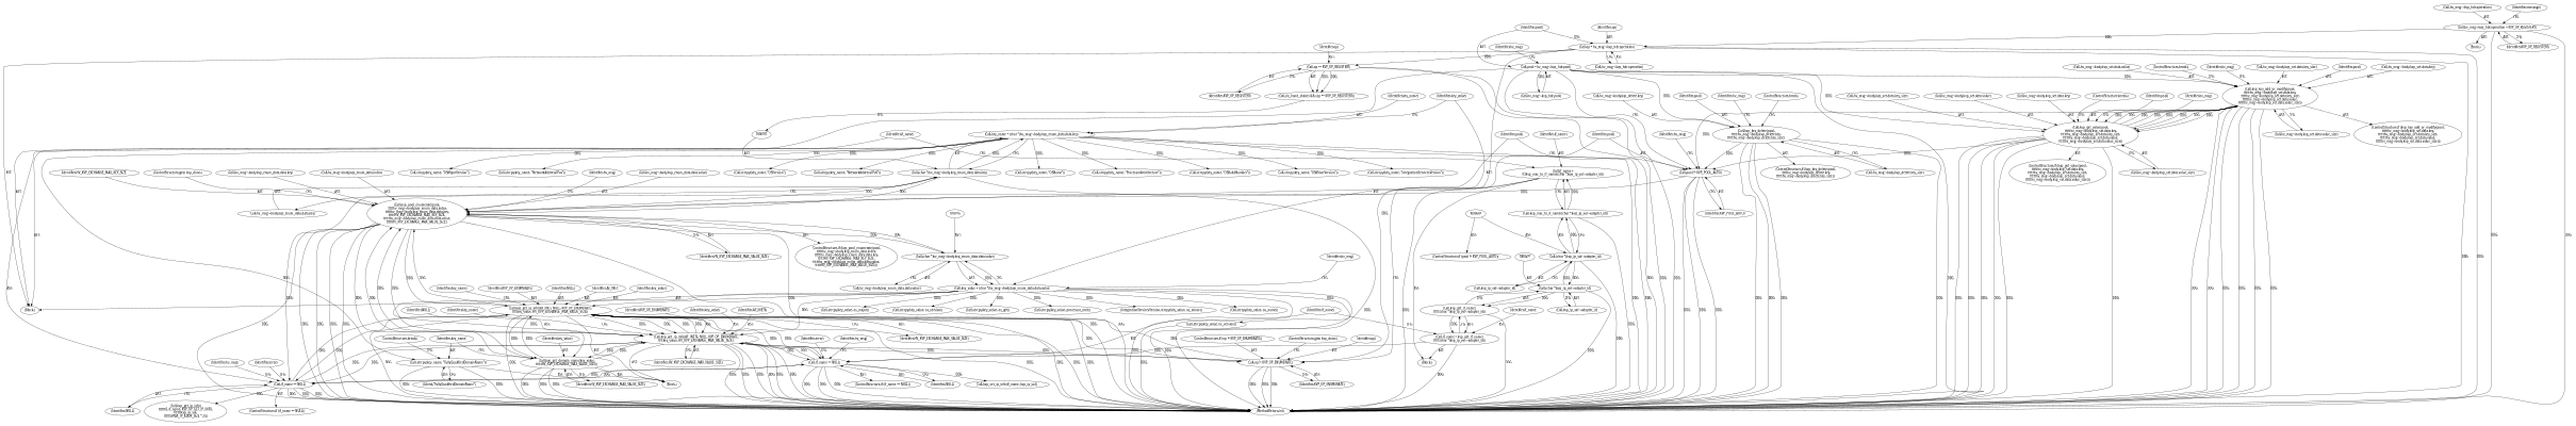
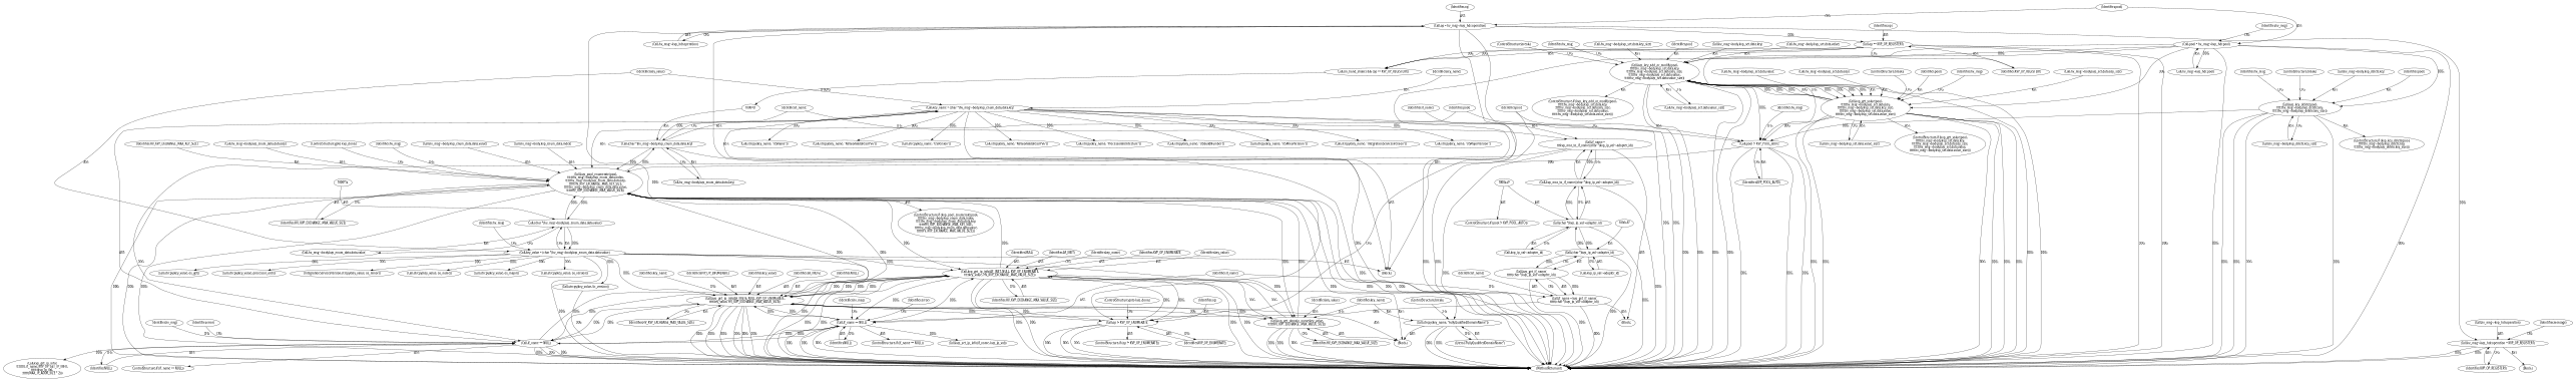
  digraph {
    fontname="Fira Sans"
    node [fontname="Fira Sans"]
    edge [fontname="Fira Sans"]
    n1 [label="(Call,strcpy(key_name, \"FullyQualifiedDomainName\"))"]
    n2 [label="(MethodReturn,int)"]
    n3 [label="(Block,)"]
    n4 [label="(Literal,\"FullyQualifiedDomainName\")"]
    n5 [label="(Call,key_name = (char *)hv_msg->body.kvp_enum_data.data.key)"]
    n6 [label="(Call,(char *)hv_msg->body.kvp_enum_data.data.key)"]
    n7 [label="(Call,strcpy(key_name, \"OSName\"))"]
    n8 [label="(Call,strcpy(key_name, \"NetworkAddressIPv4\"))"]
    n9 [label="(Block,)"]
    n10 [label="(Call,strcpy(key_name, \"OSVersion\"))"]
    n11 [label="(Call,strcpy(key_name, \"NetworkAddressIPv6\"))"]
    n12 [label="(Call,strcpy(key_name, \"ProcessorArchitecture\"))"]
    n13 [label="(Call,strcpy(key_name, \"OSBuildNumber\"))"]
    n14 [label="(Call,strcpy(key_name, \"OSMinorVersion\"))"]
    n15 [label="(Call,strcpy(key_name, \"IntegrationServicesVersion\"))"]
    n16 [label="(Call,strcpy(key_name, \"OSMajorVersion\"))"]
    n17 [label="(Call,kvp_pool_enumerate(pool,\n\t\t\t\t\thv_msg->body.kvp_enum_data.index,\n\t\t\t\t\thv_msg->body.kvp_enum_data.data.key,\n\t\t\t\t\tHV_KVP_EXCHANGE_MAX_KEY_SIZE,\n\t\t\t\t\thv_msg->body.kvp_enum_data.data.value,\n\t\t\t\t\tHV_KVP_EXCHANGE_MAX_VALUE_SIZE))"]
    n18 [label="(Call,hv_msg->body.kvp_enum_data.data.key)"]
    n19 [label="(Call,(char *)hv_msg->body.kvp_enum_data.data.value)"]
    n20 [label="(Call,kvp_get_ip_info(AF_INET, NULL, KVP_OP_ENUMERATE,\n\t\t\t\tkey_value, HV_KVP_EXCHANGE_MAX_VALUE_SIZE))"]
    n21 [label="(Call,kvp_get_ip_info(AF_INET6, NULL, KVP_OP_ENUMERATE,\n\t\t\t\tkey_value, HV_KVP_EXCHANGE_MAX_VALUE_SIZE))"]
    n22 [label="(Call,kvp_get_domain_name(key_value,\n\t\t\t\t\tHV_KVP_EXCHANGE_MAX_VALUE_SIZE))"]
    n23 [label="(Identifier,HV_KVP_EXCHANGE_MAX_VALUE_SIZE)"]
    n24 [label="(ControlStructure,if (kvp_pool_enumerate(pool,\n\t\t\t\t\thv_msg->body.kvp_enum_data.index,\n\t\t\t\t\thv_msg->body.kvp_enum_data.data.key,\n\t\t\t\t\tHV_KVP_EXCHANGE_MAX_KEY_SIZE,\n\t\t\t\t\thv_msg->body.kvp_enum_data.data.value,\n\t\t\t\t\tHV_KVP_EXCHANGE_MAX_VALUE_SIZE)))"]
    n25 [label="(Call,key_value = (char *)hv_msg->body.kvp_enum_data.data.value)"]
    n26 [label="(Call,hv_msg->body.kvp_enum_data.data.value)"]
    n27 [label="(Call,if_name == NULL)"]
    n28 [label="(Call,if_name == NULL)"]
    n29 [label="(Call,op != KVP_OP_ENUMERATE)"]
    n30 [label="(Identifier,HV_KVP_EXCHANGE_MAX_VALUE_SIZE)"]
    n31 [label="(Identifier,HV_KVP_EXCHANGE_MAX_VALUE_SIZE)"]
    n32 [label="(Identifier,HV_KVP_EXCHANGE_MAX_VALUE_SIZE)"]
    n33 [label="(Call,pool != KVP_POOL_AUTO)"]
    n34 [label="(Identifier,KVP_POOL_AUTO)"]
    n35 [label="(ControlStructure,if (pool != KVP_POOL_AUTO))"]
    n36 [label="(Call,kvp_key_delete(pool,\n\t\t\t\t\thv_msg->body.kvp_delete.key,\n\t\t\t\t\thv_msg->body.kvp_delete.key_size))"]
    n37 [label="(Call,hv_msg->body.kvp_delete.key_size)"]
    n38 [label="(ControlStructure,if (kvp_key_delete(pool,\n\t\t\t\t\thv_msg->body.kvp_delete.key,\n\t\t\t\t\thv_msg->body.kvp_delete.key_size)))"]
    n39 [label="(Call,pool = hv_msg->kvp_hdr.pool)"]
    n40 [label="(Call,kvp_key_add_or_modify(pool,\n\t\t\t\t\thv_msg->body.kvp_set.data.key,\n\t\t\t\t\thv_msg->body.kvp_set.data.key_size,\n\t\t\t\t\thv_msg->body.kvp_set.data.value,\n\t\t\t\t\thv_msg->body.kvp_set.data.value_size))"]
    n41 [label="(Call,kvp_get_value(pool,\n\t\t\t\t\thv_msg->body.kvp_set.data.key,\n\t\t\t\t\thv_msg->body.kvp_set.data.key_size,\n\t\t\t\t\thv_msg->body.kvp_set.data.value,\n\t\t\t\t\thv_msg->body.kvp_set.data.value_size))"]
    n42 [label="(Call,hv_msg->kvp_hdr.pool)"]
    n43 [label="(Call,hv_msg->body.kvp_set.data.value_size)"]
    n44 [label="(ControlStructure,if (kvp_key_add_or_modify(pool,\n\t\t\t\t\thv_msg->body.kvp_set.data.key,\n\t\t\t\t\thv_msg->body.kvp_set.data.key_size,\n\t\t\t\t\thv_msg->body.kvp_set.data.value,\n\t\t\t\t\thv_msg->body.kvp_set.data.value_size)))"]
    n45 [label="(Call,hv_msg->body.kvp_set.data.value_size)"]
    n46 [label="(ControlStructure,if (kvp_get_value(pool,\n\t\t\t\t\thv_msg->body.kvp_set.data.key,\n\t\t\t\t\thv_msg->body.kvp_set.data.key_size,\n\t\t\t\t\thv_msg->body.kvp_set.data.value,\n\t\t\t\t\thv_msg->body.kvp_set.data.value_size)))"]
    n47 [label="(Call,strcpy(key_value, os_get))"]
    n48 [label="(Call,strcpy(key_value, processor_arch))"]
    n49 [label="(IntegrationServicesVersion,strcpy(key_value, os_minor))"]
    n50 [label="(Call,strcpy(key_value, os_name))"]
    n51 [label="(Call,strcpy(key_value, os_major))"]
    n52 [label="(Call,strcpy(key_value, lic_version))"]
    n53 [label="(Call,strcpy(key_value, os_version))"]
    n54 [label="(ControlStructure,if (if_name == NULL))"]
    n55 [label="(Call,kvp_set_ip_info(if_name, kvp_ip_val))"]
    n56 [label="(Identifier,NULL)"]
    n57 [label="(Call,kvp_get_ip_info(\n\t\t\t\t\t\t0, if_name, KVP_OP_GET_IP_INFO,\n\t\t\t\t\t\tkvp_ip_val,\n\t\t\t\t\t\t(MAX_IP_ADDR_SIZE * 2)))"]
    n58 [label="(Identifier,NULL)"]
    n59 [label="(ControlStructure,if (if_name == NULL))"]
    n60 [label="(ControlStructure,if (op != KVP_OP_ENUMERATE))"]
    n61 [label="(Identifier,KVP_OP_ENUMERATE)"]
    n62 [label="(Call,if_name = kvp_get_if_name(\n\t\t\t\t\t(char *)kvp_ip_val->adapter_id))"]
    n63 [label="(Call,kvp_get_if_name(\n\t\t\t\t\t(char *)kvp_ip_val->adapter_id))"]
    n64 [label="(Block,)"]
    n65 [label="(Call,(char *)kvp_ip_val->adapter_id)"]
    n66 [label="(Call,(char *)kvp_ip_val->adapter_id)"]
    n67 [label="(Call,kvp_ip_val->adapter_id)"]
    n68 [label="(Call,kvp_mac_to_if_name((char *)kvp_ip_val->adapter_id))"]
    n69 [label="(Call,kvp_ip_val->adapter_id)"]
    n70 [label="(Call,if_name =\n\t\t\tkvp_mac_to_if_name((char *)kvp_ip_val->adapter_id))"]
    n71 [label="(Call,op == KVP_OP_REGISTER1)"]
    n72 [label="(Call,(in_hand_shake) && (op == KVP_OP_REGISTER1))"]
    n73 [label="(Identifier,KVP_OP_REGISTER1)"]
    1000701
    n75 [label="(Call,op = hv_msg->kvp_hdr.operation)"]
    n76 [label="(Call,hv_msg->kvp_hdr.operation)"]
    n77 [label="(Call,hv_msg->kvp_hdr.operation = KVP_OP_REGISTER1)"]
    n78 [label="(Identifier,KVP_OP_REGISTER1)"]
    n79 [label="(Block,)"]
    n80 [label="(Identifier,if_name)"]
    n81 [label="(Identifier,error)"]
    n82 [label="(Identifier,op)"]
    n83 [label="(Identifier,key_value)"]
    n84 [label="(Identifier,key_name)"]
    n85 [label="(Identifier,key_value)"]
    n86 [label="(Call,hv_msg->body.kvp_enum_data.data.key)"]
    n87 [label="(Identifier,key_value)"]
    n88 [label="(Identifier,key_value)"]
    n89 [label="(ControlStructure,break;)"]
    n90 [label="(ControlStructure,break;)"]
    n91 [label="(Identifier,hv_msg)"]
    n92 [label="(Identifier,key_name)"]
    n93 [label="(Call,hv_msg->body.kvp_enum_data.index)"]
    n94 [label="(Identifier,pool)"]
    n95 [label="(Identifier,hv_msg)"]
    n96 [label="(Identifier,HV_KVP_EXCHANGE_MAX_KEY_SIZE)"]
    n97 [label="(Identifier,if_name)"]
    n98 [label="(Identifier,hv_msg)"]
    n99 [label="(Call,hv_msg->body.kvp_delete.key)"]
    n100 [label="(Identifier,KVP_OP_ENUMERATE)"]
    n101 [label="(Identifier,hv_msg)"]
    n102 [label="(Identifier,key_name)"]
    n103 [label="(Identifier,if_name)"]
    n104 [label="(Identifier,op)"]
    n105 [label="(ControlStructure,goto kvp_done;)"]
    n106 [label="(Call,hv_msg->body.kvp_set.data.key_size)"]
    n107 [label="(Identifier,if_name)"]
    n108 [label="(Call,hv_msg->body.kvp_set.data.value)"]
    n109 [label="(Identifier,op)"]
    n110 [label="(Call,hv_msg->body.kvp_set.data.key_size)"]
    n111 [label="(Identifier,NULL)"]
    n112 [label="(Call,hv_msg->body.kvp_set.data.key)"]
    n113 [label="(Call,hv_msg->kvp_hdr.operation)"]
    n114 [label="(Identifier,message)"]
    n115 [label="(ControlStructure,break;)"]
    n116 [label="(Identifier,pool)"]
    n117 [label="(Call,hv_msg->body.kvp_enum_data.data.value)"]
    n118 [label="(Identifier,pool)"]
    n119 [label="(ControlStructure,break;)"]
    n120 [label="(Identifier,pool)"]
    n121 [label="(Identifier,AF_INET)"]
    n122 [label="(Identifier,hv_msg)"]
    n123 [label="(Call,hv_msg->body.kvp_set.data.key)"]
    n124 [label="(Identifier,hv_msg)"]
    n125 [label="(Call,hv_msg->body.kvp_set.data.value)"]
    n126 [label="(Identifier,hv_msg)"]
    n127 [label="(ControlStructure,goto kvp_done;)"]
    n128 [label="(Identifier,AF_INET6)"]
    n129 [label="(Identifier,NULL)"]
    n130 [label="(Identifier,hv_msg)"]
    n131 [label="(Identifier,error)"]
    n132 [label="(Identifier,key_name)"]
    n133 [label="(Identifier,pool)"]
    n134 [label="(Identifier,pool)"]
    n135 [label="(Identifier,hv_msg)"]
    n136 [label="(Identifier,KVP_OP_ENUMERATE)"]
-   1000714 [label=1010714]
+   1000714
    1000497
    1000449
    n1 -> n2 [label="DDG: "]
    n1 -> n2 [label="DDG: "]
    n1 -> n3 [label="AST: "]
    n1 -> n4 [label="CFG: "]
    n4 -> n1 [label="AST: "]
    n5 -> n1 [label="DDG: "]
    n5 -> n2 [label="DDG: "]
    n5 -> n2 [label="DDG: "]
    n5 -> n6 [label="CFG: "]
    n5 -> n7 [label="DDG: "]
    n5 -> n8 [label="DDG: "]
    n5 -> n9 [label="AST: "]
    n5 -> n10 [label="DDG: "]
    n5 -> n11 [label="DDG: "]
    n5 -> n12 [label="DDG: "]
    n5 -> n13 [label="DDG: "]
    n5 -> n14 [label="DDG: "]
    n5 -> n15 [label="DDG: "]
    n5 -> n16 [label="DDG: "]
    n6 -> n2 [label="DDG: "]
    n6 -> n5 [label="AST: "]
    n6 -> n5 [label="DDG: "]
    n6 -> n17 [label="DDG: "]
    n6 -> n18 [label="CFG: "]
    n17 -> n2 [label="DDG: "]
    n17 -> n2 [label="DDG: "]
    n17 -> n2 [label="DDG: "]
    n17 -> n2 [label="DDG: "]
    n17 -> n2 [label="DDG: "]
    n17 -> n2 [label="DDG: "]
    n17 -> n2 [label="DDG: "]
    n17 -> n6 [label="DDG: "]
    n17 -> n19 [label="DDG: "]
    n17 -> n20 [label="DDG: "]
    n17 -> n21 [label="DDG: "]
    n17 -> n22 [label="DDG: "]
    n17 -> n23 [label="CFG: "]
    n17 -> n24 [label="AST: "]
    n18 -> n6 [label="AST: "]
    n19 -> n17 [label="DDG: "]
    n19 -> n25 [label="AST: "]
    n19 -> n25 [label="DDG: "]
    n19 -> n26 [label="CFG: "]
    n20 -> n2 [label="DDG: "]
    n20 -> n2 [label="DDG: "]
    n20 -> n2 [label="DDG: "]
    n20 -> n2 [label="DDG: "]
    n20 -> n2 [label="DDG: "]
    n20 -> n2 [label="DDG: "]
    n20 -> n3 [label="AST: "]
    n20 -> n17 [label="DDG: "]
    n20 -> n21 [label="DDG: "]
    n20 -> n21 [label="DDG: "]
    n20 -> n22 [label="DDG: "]
    n20 -> n27 [label="DDG: "]
    n20 -> n28 [label="DDG: "]
    n20 -> n29 [label="DDG: "]
    n20 -> n30 [label="CFG: "]
    n21 -> n2 [label="DDG: "]
    n21 -> n2 [label="DDG: "]
    n21 -> n2 [label="DDG: "]
    n21 -> n2 [label="DDG: "]
    n21 -> n2 [label="DDG: "]
    n21 -> n2 [label="DDG: "]
    n21 -> n3 [label="AST: "]
    n21 -> n17 [label="DDG: "]
    n21 -> n20 [label="DDG: "]
    n21 -> n20 [label="DDG: "]
    n21 -> n22 [label="DDG: "]
    n21 -> n27 [label="DDG: "]
    n21 -> n28 [label="DDG: "]
    n21 -> n29 [label="DDG: "]
    n21 -> n31 [label="CFG: "]
    n22 -> n2 [label="DDG: "]
    n22 -> n2 [label="DDG: "]
    n22 -> n2 [label="DDG: "]
    n22 -> n3 [label="AST: "]
    n22 -> n17 [label="DDG: "]
    n22 -> n20 [label="DDG: "]
    n22 -> n21 [label="DDG: "]
    n22 -> n32 [label="CFG: "]
    n23 -> n17 [label="AST: "]
    n25 -> n2 [label="DDG: "]
    n25 -> n2 [label="DDG: "]
    n25 -> n9 [label="AST: "]
    n25 -> n19 [label="CFG: "]
    n25 -> n20 [label="DDG: "]
    n25 -> n21 [label="DDG: "]
    n25 -> n22 [label="DDG: "]
    n25 -> n47 [label="DDG: "]
    n25 -> n48 [label="DDG: "]
    n25 -> n49 [label="DDG: "]
    n25 -> n50 [label="DDG: "]
    n25 -> n51 [label="DDG: "]
    n25 -> n52 [label="DDG: "]
    n25 -> n53 [label="DDG: "]
    n26 -> n19 [label="AST: "]
    n27 -> n2 [label="DDG: "]
    n27 -> n2 [label="DDG: "]
    n27 -> n2 [label="DDG: "]
    n27 -> n20 [label="DDG: "]
    n27 -> n21 [label="DDG: "]
    n27 -> n28 [label="DDG: "]
    n27 -> n54 [label="AST: "]
    n27 -> n55 [label="DDG: "]
    n27 -> n56 [label="CFG: "]
    n28 -> n2 [label="DDG: "]
    n28 -> n2 [label="DDG: "]
    n28 -> n2 [label="DDG: "]
    n28 -> n20 [label="DDG: "]
    n28 -> n21 [label="DDG: "]
    n28 -> n27 [label="DDG: "]
    n28 -> n57 [label="DDG: "]
    n28 -> n58 [label="CFG: "]
    n28 -> n59 [label="AST: "]
    n29 -> n2 [label="DDG: "]
    n29 -> n2 [label="DDG: "]
    n29 -> n2 [label="DDG: "]
    n29 -> n20 [label="DDG: "]
    n29 -> n21 [label="DDG: "]
-   n60 -> n29 [label="AST: "]
+   n29 -> n60 [label="AST: "]
    n29 -> n61 [label="CFG: "]
    n30 -> n20 [label="AST: "]
    n31 -> n21 [label="AST: "]
    n32 -> n22 [label="AST: "]
    n33 -> n2 [label="DDG: "]
    n33 -> n2 [label="DDG: "]
    n33 -> n2 [label="DDG: "]
    n33 -> n17 [label="DDG: "]
    n33 -> n34 [label="CFG: "]
    n34 -> n33 [label="AST: "]
    n36 -> n2 [label="DDG: "]
    n36 -> n2 [label="DDG: "]
    n36 -> n2 [label="DDG: "]
    n36 -> n2 [label="DDG: "]
    n36 -> n33 [label="DDG: "]
    n36 -> n37 [label="CFG: "]
    n36 -> n38 [label="AST: "]
    n37 -> n36 [label="AST: "]
    n39 -> n2 [label="DDG: "]
    n39 -> n2 [label="DDG: "]
    n39 -> n9 [label="AST: "]
    n39 -> n33 [label="CFG: "]
    n39 -> n36 [label="DDG: "]
    n39 -> n40 [label="DDG: "]
    n39 -> n41 [label="DDG: "]
    n39 -> n42 [label="DDG: "]
    n40 -> n2 [label="DDG: "]
    n40 -> n2 [label="DDG: "]
    n40 -> n2 [label="DDG: "]
    n40 -> n2 [label="DDG: "]
    n40 -> n2 [label="DDG: "]
    n40 -> n2 [label="DDG: "]
    n40 -> n33 [label="DDG: "]
    n40 -> n41 [label="DDG: "]
    n40 -> n41 [label="DDG: "]
    n40 -> n41 [label="DDG: "]
    n40 -> n41 [label="DDG: "]
    n40 -> n43 [label="CFG: "]
    n40 -> n44 [label="AST: "]
    n41 -> n2 [label="DDG: "]
    n41 -> n2 [label="DDG: "]
    n41 -> n2 [label="DDG: "]
    n41 -> n2 [label="DDG: "]
    n41 -> n2 [label="DDG: "]
    n41 -> n2 [label="DDG: "]
    n41 -> n33 [label="DDG: "]
    n41 -> n40 [label="DDG: "]
    n41 -> n40 [label="DDG: "]
    n41 -> n40 [label="DDG: "]
    n41 -> n40 [label="DDG: "]
    n41 -> n45 [label="CFG: "]
    n41 -> n46 [label="AST: "]
    n42 -> n39 [label="AST: "]
    n43 -> n40 [label="AST: "]
    n45 -> n41 [label="AST: "]
    n52 -> n2 [label="DDG: "]
    n56 -> n27 [label="AST: "]
    n58 -> n28 [label="AST: "]
    n61 -> n29 [label="AST: "]
    n62 -> n2 [label="DDG: "]
    n62 -> n27 [label="DDG: "]
    n62 -> n63 [label="CFG: "]
    n62 -> n64 [label="AST: "]
    n63 -> n2 [label="DDG: "]
    n63 -> n62 [label="AST: "]
    n63 -> n62 [label="DDG: "]
    n63 -> n65 [label="CFG: "]
    n65 -> n2 [label="DDG: "]
    n65 -> n63 [label="AST: "]
    n65 -> n63 [label="DDG: "]
    n65 -> n66 [label="DDG: "]
    n65 -> n67 [label="CFG: "]
    n66 -> n2 [label="DDG: "]
    n66 -> n65 [label="DDG: "]
    n66 -> n68 [label="AST: "]
    n66 -> n68 [label="DDG: "]
    n66 -> n69 [label="CFG: "]
    n67 -> n65 [label="AST: "]
    n68 -> n2 [label="DDG: "]
    n68 -> n66 [label="CFG: "]
    n68 -> n70 [label="AST: "]
    n68 -> n70 [label="DDG: "]
    n69 -> n66 [label="AST: "]
    n70 -> n2 [label="DDG: "]
    n70 -> n28 [label="DDG: "]
    n70 -> n64 [label="AST: "]
    n70 -> n68 [label="CFG: "]
    n71 -> n2 [label="DDG: "]
    n71 -> n2 [label="DDG: "]
    n71 -> n72 [label="AST: "]
    n71 -> n72 [label="DDG: "]
    n71 -> n72 [label="DDG: "]
    n71 -> n73 [label="CFG: "]
    n72 -> 1000701 [label="CFG: "]
    n73 -> n71 [label="AST: "]
    1000701 -> n6 [label="AST: "]
    n75 -> n2 [label="DDG: "]
    n75 -> n2 [label="DDG: "]
    n75 -> n9 [label="AST: "]
    n75 -> n29 [label="DDG: "]
    n75 -> n71 [label="DDG: "]
    n75 -> n76 [label="CFG: "]
    n76 -> n75 [label="AST: "]
    n77 -> n2 [label="DDG: "]
    n77 -> n2 [label="DDG: "]
-   n77 -> n75 [label="DDG: "]
+   n75 -> n77 [label="DDG: "]
    n77 -> n78 [label="CFG: "]
    n77 -> n79 [label="AST: "]
    n78 -> n77 [label="AST: "]
    n80 -> n27 [label="AST: "]
    n80 -> n62 [label="CFG: "]
    n81 -> n27 [label="CFG: "]
    n82 -> n75 [label="AST: "]
    n83 -> n20 [label="AST: "]
    n84 -> n20 [label="CFG: "]
    n85 -> n5 [label="CFG: "]
    n85 -> n25 [label="AST: "]
    n86 -> n17 [label="AST: "]
    n87 -> n22 [label="AST: "]
    n88 -> n21 [label="AST: "]
    n89 -> n40 [label="CFG: "]
    n90 -> n36 [label="CFG: "]
    n91 -> n39 [label="CFG: "]
    n92 -> n1 [label="AST: "]
    n92 -> n22 [label="CFG: "]
    n93 -> n17 [label="AST: "]
    n94 -> n17 [label="AST: "]
    n94 -> n33 [label="CFG: "]
    n95 -> n28 [label="CFG: "]
    n96 -> n17 [label="AST: "]
    n97 -> n62 [label="AST: "]
    n98 -> n17 [label="CFG: "]
    n99 -> n36 [label="AST: "]
    n100 -> n20 [label="AST: "]
    n101 -> n40 [label="CFG: "]
    n102 -> n5 [label="AST: "]
    n103 -> n28 [label="AST: "]
    n103 -> n70 [label="CFG: "]
    n104 -> n71 [label="AST: "]
    n105 -> n29 [label="CFG: "]
    n106 -> n41 [label="AST: "]
    n107 -> n70 [label="AST: "]
    n108 -> n41 [label="AST: "]
    n109 -> n29 [label="AST: "]
    n110 -> n40 [label="AST: "]
    n111 -> n20 [label="AST: "]
    n112 -> n41 [label="AST: "]
    n113 -> n77 [label="AST: "]
    n114 -> n77 [label="CFG: "]
    n115 -> n41 [label="CFG: "]
    n116 -> n39 [label="AST: "]
    n116 -> n75 [label="CFG: "]
    n117 -> n17 [label="AST: "]
    n118 -> n36 [label="AST: "]
    n119 -> n1 [label="CFG: "]
    n120 -> n40 [label="AST: "]
    n121 -> n20 [label="AST: "]
    n122 -> n27 [label="CFG: "]
    n123 -> n40 [label="AST: "]
    n124 -> n33 [label="CFG: "]
    n125 -> n40 [label="AST: "]
    n126 -> n25 [label="CFG: "]
    n127 -> n17 [label="CFG: "]
    n128 -> n21 [label="AST: "]
    n129 -> n21 [label="AST: "]
    n130 -> n36 [label="CFG: "]
    n131 -> n28 [label="CFG: "]
    n132 -> n21 [label="CFG: "]
    n133 -> n29 [label="CFG: "]
    n133 -> n33 [label="AST: "]
    n134 -> n41 [label="AST: "]
    n135 -> n41 [label="CFG: "]
    n136 -> n21 [label="AST: "]
    1000714 -> n19 [label="AST: "]
    1000497 -> n65 [label="AST: "]
    1000449 -> n35 [label="AST: "]
    1000449 -> n66 [label="AST: "]
  }
